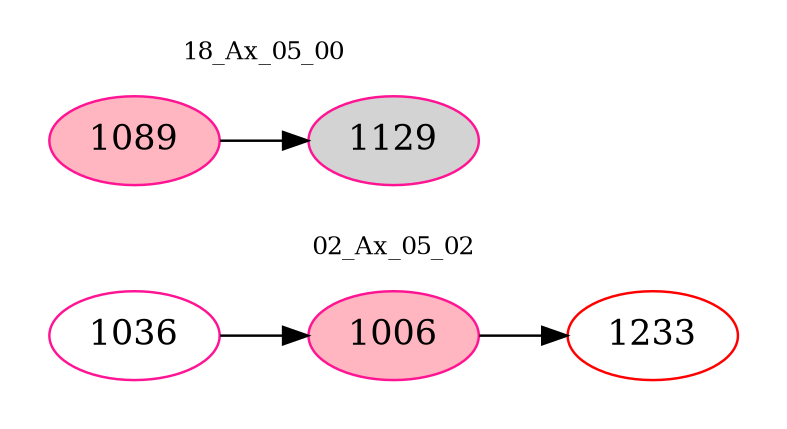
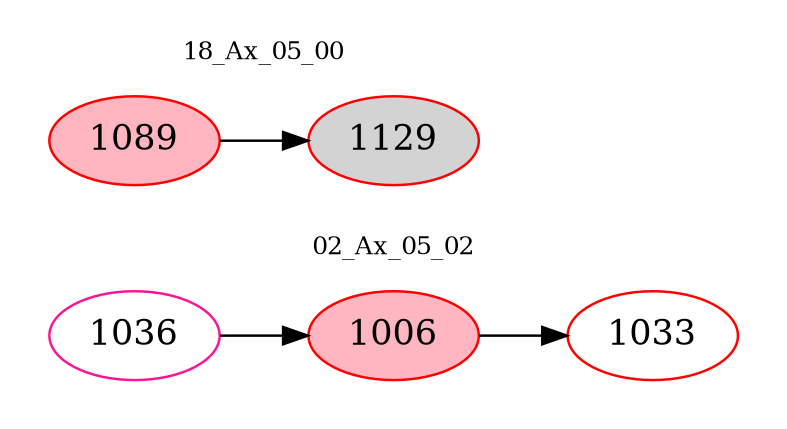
  digraph {
    rankdir=LR
    node [color=deeppink fillcolor=white style=filled]
    edge [color=black]
    n1 [label=1036]
-   n2 [fillcolor=lightpink label=1006]
-   n3 [color=red label=1233]
-   n4 [fillcolor=lightpink label=1089]
-   n5 [fillcolor=lightgrey label=1129]
+   n2 [color=red fillcolor=lightpink label=1006]
+   n3 [color=red label=1033]
+   n4 [color=red fillcolor=lightpink label=1089]
+   n5 [color=red fillcolor=lightgrey label=1129]
    subgraph cluster_1 {
      color=white
      fontsize=10
      label="02_Ax_05_02"
      n1
      n2
      n3
    }
    subgraph cluster_2 {
      color=white
      fontsize=10
      label="18_Ax_05_00"
      n4
      n5
    }
    n1 -> n2
    n2 -> n3
    n4 -> n5
  }
